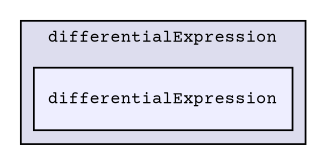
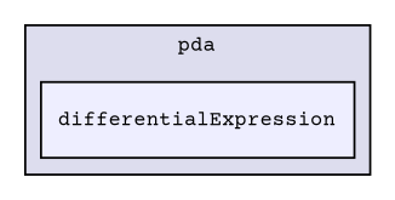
  digraph {
    compound=true
    fontname="Courier Prime"
    n1 [fillcolor="#eeeeff" fontname="Courier Prime" fontsize=10 label=differentialExpression pencolor=black shape=box style=filled]
    subgraph cluster_1 {
      bgcolor="#ddddee"
      fontsize=10
-     label=differentialExpression
+     label=pda
      pencolor=black
      n1
    }
  }
